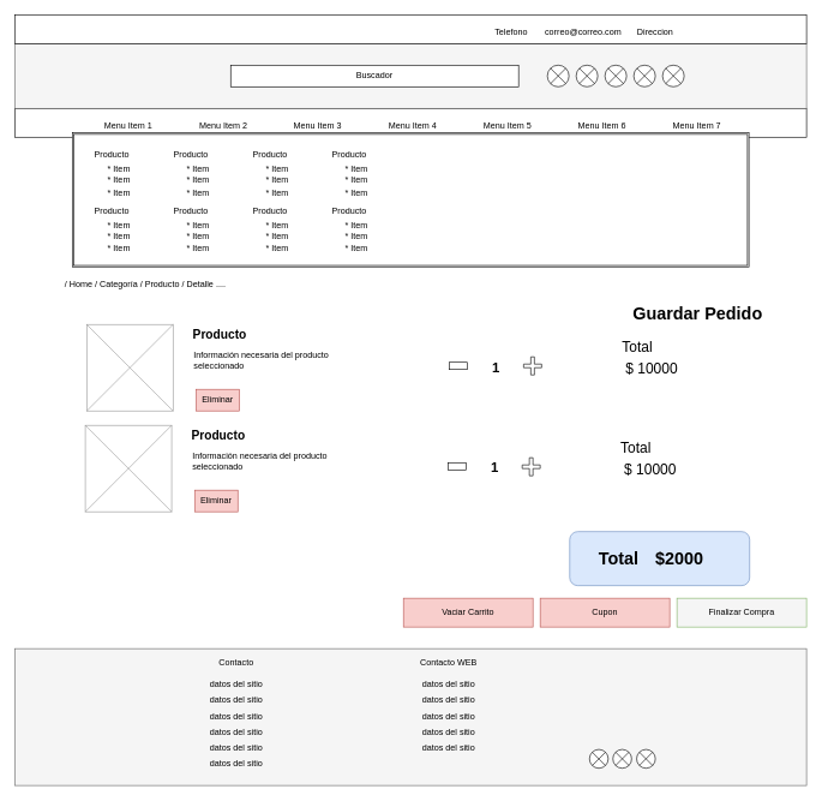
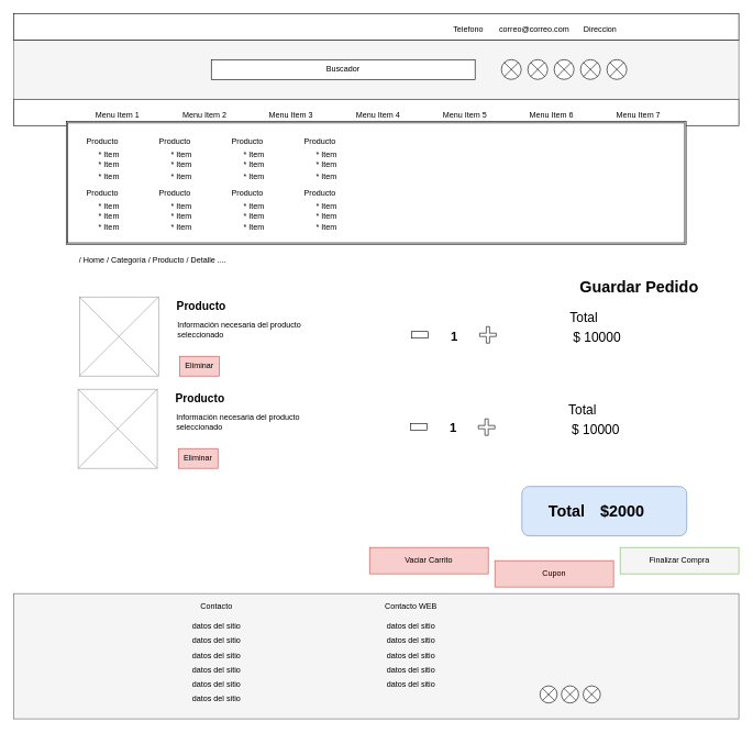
  <mxCell id="0" />
  <mxCell id="1" parent="0" />
  <mxCell id="2" value="" style="rounded=1;whiteSpace=wrap;html=1;fillColor=#dae8fc;strokeColor=#6c8ebf;" vertex="1" parent="1"><mxGeometry x="791" y="737.5" width="250" height="75" as="geometry" /></mxCell>
  <mxCell id="3" value="" style="rounded=0;whiteSpace=wrap;html=1;fillColor=#f5f5f5;fontColor=#333333;strokeColor=#666666;" vertex="1" parent="1"><mxGeometry y="900" width="1100" height="190" as="geometry" x="20" /></mxCell>
  <mxCell id="4" value="" style="rounded=0;whiteSpace=wrap;html=1;" vertex="1" parent="1"><mxGeometry y="150" width="1100" height="40" as="geometry" x="20" /></mxCell>
  <mxCell id="5" value="" style="rounded=0;whiteSpace=wrap;html=1;fillColor=#f5f5f5;fontColor=#333333;strokeColor=#666666;" vertex="1" parent="1"><mxGeometry y="60" width="1100" height="90" as="geometry" x="20" /></mxCell>
  <mxCell id="6" value="" style="rounded=0;whiteSpace=wrap;html=1;" vertex="1" parent="1"><mxGeometry width="1100" height="40" as="geometry" x="20" y="20" /></mxCell>
  <mxCell id="7" value="Buscador" style="whiteSpace=wrap;html=1;rounded=0;" vertex="1" parent="1"><mxGeometry x="320" y="90" width="400" height="30" as="geometry" /></mxCell>
  <mxCell id="8" value="Telefono" style="text;html=1;align=center;verticalAlign=middle;whiteSpace=wrap;rounded=0;" vertex="1" parent="1"><mxGeometry x="680" y="30" width="60" height="30" as="geometry" /></mxCell>
  <mxCell id="9" value="correo@correo.com" style="text;html=1;align=center;verticalAlign=middle;whiteSpace=wrap;rounded=0;" vertex="1" parent="1"><mxGeometry x="780" y="30" width="60" height="30" as="geometry" /></mxCell>
  <mxCell id="10" value="Direccion" style="text;html=1;align=center;verticalAlign=middle;whiteSpace=wrap;rounded=0;" vertex="1" parent="1"><mxGeometry x="880" y="30" width="60" height="30" as="geometry" /></mxCell>
  <mxCell id="11" value="" style="shape=sumEllipse;perimeter=ellipsePerimeter;whiteSpace=wrap;html=1;backgroundOutline=1;" vertex="1" parent="1"><mxGeometry x="760" y="90" width="30" height="30" as="geometry" /></mxCell>
  <mxCell id="12" value="" style="shape=sumEllipse;perimeter=ellipsePerimeter;whiteSpace=wrap;html=1;backgroundOutline=1;" vertex="1" parent="1"><mxGeometry x="800" y="90" width="30" height="30" as="geometry" /></mxCell>
  <mxCell id="13" value="" style="shape=sumEllipse;perimeter=ellipsePerimeter;whiteSpace=wrap;html=1;backgroundOutline=1;" vertex="1" parent="1"><mxGeometry x="840" y="90" width="30" height="30" as="geometry" /></mxCell>
  <mxCell id="14" value="" style="shape=sumEllipse;perimeter=ellipsePerimeter;whiteSpace=wrap;html=1;backgroundOutline=1;" vertex="1" parent="1"><mxGeometry x="880" y="90" width="30" height="30" as="geometry" /></mxCell>
  <mxCell id="15" value="" style="shape=sumEllipse;perimeter=ellipsePerimeter;whiteSpace=wrap;html=1;backgroundOutline=1;" vertex="1" parent="1"><mxGeometry x="920" y="90" width="30" height="30" as="geometry" /></mxCell>
  <mxCell id="16" value="Menu Item 1" style="text;html=1;align=center;verticalAlign=middle;whiteSpace=wrap;rounded=0;" vertex="1" parent="1"><mxGeometry x="133" y="160" width="90" height="30" as="geometry" /></mxCell>
  <mxCell id="17" value="Menu Item 2" style="text;html=1;align=center;verticalAlign=middle;whiteSpace=wrap;rounded=0;" vertex="1" parent="1"><mxGeometry x="265" y="160" width="90" height="30" as="geometry" /></mxCell>
  <mxCell id="18" value="Menu Item 3" style="text;html=1;align=center;verticalAlign=middle;whiteSpace=wrap;rounded=0;" vertex="1" parent="1"><mxGeometry x="396" y="160" width="90" height="30" as="geometry" /></mxCell>
  <mxCell id="19" value="Menu Item 4" style="text;html=1;align=center;verticalAlign=middle;whiteSpace=wrap;rounded=0;" vertex="1" parent="1"><mxGeometry x="528" y="160" width="90" height="30" as="geometry" /></mxCell>
  <mxCell id="20" value="Menu Item 5" style="text;html=1;align=center;verticalAlign=middle;whiteSpace=wrap;rounded=0;" vertex="1" parent="1"><mxGeometry x="660" y="160" width="90" height="30" as="geometry" /></mxCell>
  <mxCell id="21" value="Menu Item 6" style="text;html=1;align=center;verticalAlign=middle;whiteSpace=wrap;rounded=0;" vertex="1" parent="1"><mxGeometry x="791" y="160" width="90" height="30" as="geometry" /></mxCell>
  <mxCell id="22" value="Menu Item 7" style="text;html=1;align=center;verticalAlign=middle;whiteSpace=wrap;rounded=0;" vertex="1" parent="1"><mxGeometry x="923" y="160" width="90" height="30" as="geometry" /></mxCell>
  <mxCell id="23" value="" style="shape=ext;double=1;rounded=0;whiteSpace=wrap;html=1;" vertex="1" parent="1"><mxGeometry x="100" y="184" width="940" height="186" as="geometry" /></mxCell>
  <mxCell id="24" value="" style="group" connectable="0" vertex="1" parent="1"><mxGeometry x="110" y="200" width="100" height="82" as="geometry" /></mxCell>
  <mxCell id="25" value="Producto" style="text;html=1;align=center;verticalAlign=middle;whiteSpace=wrap;rounded=0;" vertex="1" parent="24"><mxGeometry width="90" height="30" as="geometry" /></mxCell>
  <mxCell id="26" value="* Item" style="text;html=1;align=center;verticalAlign=middle;whiteSpace=wrap;rounded=0;" vertex="1" parent="24"><mxGeometry x="10" y="20" width="90" height="30" as="geometry" /></mxCell>
  <mxCell id="27" value="* Item" style="text;html=1;align=center;verticalAlign=middle;whiteSpace=wrap;rounded=0;" vertex="1" parent="24"><mxGeometry x="10" y="35" width="90" height="30" as="geometry" /></mxCell>
  <mxCell id="28" value="* Item" style="text;html=1;align=center;verticalAlign=middle;whiteSpace=wrap;rounded=0;" vertex="1" parent="24"><mxGeometry x="10" y="52" width="90" height="30" as="geometry" /></mxCell>
  <mxCell id="29" value="" style="group" connectable="0" vertex="1" parent="1"><mxGeometry x="110" y="278" width="100" height="82" as="geometry" /></mxCell>
  <mxCell id="30" value="Producto" style="text;html=1;align=center;verticalAlign=middle;whiteSpace=wrap;rounded=0;" vertex="1" parent="29"><mxGeometry width="90" height="30" as="geometry" /></mxCell>
  <mxCell id="31" value="* Item" style="text;html=1;align=center;verticalAlign=middle;whiteSpace=wrap;rounded=0;" vertex="1" parent="29"><mxGeometry x="10" y="20" width="90" height="30" as="geometry" /></mxCell>
  <mxCell id="32" value="* Item" style="text;html=1;align=center;verticalAlign=middle;whiteSpace=wrap;rounded=0;" vertex="1" parent="29"><mxGeometry x="10" y="35" width="90" height="30" as="geometry" /></mxCell>
  <mxCell id="33" value="* Item" style="text;html=1;align=center;verticalAlign=middle;whiteSpace=wrap;rounded=0;" vertex="1" parent="29"><mxGeometry x="10" y="52" width="90" height="30" as="geometry" /></mxCell>
  <mxCell id="34" value="" style="group" connectable="0" vertex="1" parent="1"><mxGeometry x="220" y="200" width="100" height="82" as="geometry" /></mxCell>
  <mxCell id="35" value="Producto" style="text;html=1;align=center;verticalAlign=middle;whiteSpace=wrap;rounded=0;" vertex="1" parent="34"><mxGeometry width="90" height="30" as="geometry" /></mxCell>
  <mxCell id="36" value="* Item" style="text;html=1;align=center;verticalAlign=middle;whiteSpace=wrap;rounded=0;" vertex="1" parent="34"><mxGeometry x="10" y="20" width="90" height="30" as="geometry" /></mxCell>
  <mxCell id="37" value="* Item" style="text;html=1;align=center;verticalAlign=middle;whiteSpace=wrap;rounded=0;" vertex="1" parent="34"><mxGeometry x="10" y="35" width="90" height="30" as="geometry" /></mxCell>
  <mxCell id="38" value="* Item" style="text;html=1;align=center;verticalAlign=middle;whiteSpace=wrap;rounded=0;" vertex="1" parent="34"><mxGeometry x="10" y="52" width="90" height="30" as="geometry" /></mxCell>
  <mxCell id="39" value="" style="group" connectable="0" vertex="1" parent="1"><mxGeometry x="220" y="278" width="100" height="82" as="geometry" /></mxCell>
  <mxCell id="40" value="Producto" style="text;html=1;align=center;verticalAlign=middle;whiteSpace=wrap;rounded=0;" vertex="1" parent="39"><mxGeometry width="90" height="30" as="geometry" /></mxCell>
  <mxCell id="41" value="* Item" style="text;html=1;align=center;verticalAlign=middle;whiteSpace=wrap;rounded=0;" vertex="1" parent="39"><mxGeometry x="10" y="20" width="90" height="30" as="geometry" /></mxCell>
  <mxCell id="42" value="* Item" style="text;html=1;align=center;verticalAlign=middle;whiteSpace=wrap;rounded=0;" vertex="1" parent="39"><mxGeometry x="10" y="35" width="90" height="30" as="geometry" /></mxCell>
  <mxCell id="43" value="* Item" style="text;html=1;align=center;verticalAlign=middle;whiteSpace=wrap;rounded=0;" vertex="1" parent="39"><mxGeometry x="10" y="52" width="90" height="30" as="geometry" /></mxCell>
  <mxCell id="44" value="" style="group" connectable="0" vertex="1" parent="1"><mxGeometry x="330" y="200" width="100" height="82" as="geometry" /></mxCell>
  <mxCell id="45" value="Producto" style="text;html=1;align=center;verticalAlign=middle;whiteSpace=wrap;rounded=0;" vertex="1" parent="44"><mxGeometry width="90" height="30" as="geometry" /></mxCell>
  <mxCell id="46" value="* Item" style="text;html=1;align=center;verticalAlign=middle;whiteSpace=wrap;rounded=0;" vertex="1" parent="44"><mxGeometry x="10" y="20" width="90" height="30" as="geometry" /></mxCell>
  <mxCell id="47" value="* Item" style="text;html=1;align=center;verticalAlign=middle;whiteSpace=wrap;rounded=0;" vertex="1" parent="44"><mxGeometry x="10" y="35" width="90" height="30" as="geometry" /></mxCell>
  <mxCell id="48" value="* Item" style="text;html=1;align=center;verticalAlign=middle;whiteSpace=wrap;rounded=0;" vertex="1" parent="44"><mxGeometry x="10" y="52" width="90" height="30" as="geometry" /></mxCell>
  <mxCell id="49" value="" style="group" connectable="0" vertex="1" parent="1"><mxGeometry x="330" y="278" width="100" height="82" as="geometry" /></mxCell>
  <mxCell id="50" value="Producto" style="text;html=1;align=center;verticalAlign=middle;whiteSpace=wrap;rounded=0;" vertex="1" parent="49"><mxGeometry width="90" height="30" as="geometry" /></mxCell>
  <mxCell id="51" value="* Item" style="text;html=1;align=center;verticalAlign=middle;whiteSpace=wrap;rounded=0;" vertex="1" parent="49"><mxGeometry x="10" y="20" width="90" height="30" as="geometry" /></mxCell>
  <mxCell id="52" value="* Item" style="text;html=1;align=center;verticalAlign=middle;whiteSpace=wrap;rounded=0;" vertex="1" parent="49"><mxGeometry x="10" y="35" width="90" height="30" as="geometry" /></mxCell>
  <mxCell id="53" value="* Item" style="text;html=1;align=center;verticalAlign=middle;whiteSpace=wrap;rounded=0;" vertex="1" parent="49"><mxGeometry x="10" y="52" width="90" height="30" as="geometry" /></mxCell>
  <mxCell id="54" value="" style="group" connectable="0" vertex="1" parent="1"><mxGeometry x="440" y="200" width="100" height="82" as="geometry" /></mxCell>
  <mxCell id="55" value="Producto" style="text;html=1;align=center;verticalAlign=middle;whiteSpace=wrap;rounded=0;" vertex="1" parent="54"><mxGeometry width="90" height="30" as="geometry" /></mxCell>
  <mxCell id="56" value="* Item" style="text;html=1;align=center;verticalAlign=middle;whiteSpace=wrap;rounded=0;" vertex="1" parent="54"><mxGeometry x="10" y="20" width="90" height="30" as="geometry" /></mxCell>
  <mxCell id="57" value="* Item" style="text;html=1;align=center;verticalAlign=middle;whiteSpace=wrap;rounded=0;" vertex="1" parent="54"><mxGeometry x="10" y="35" width="90" height="30" as="geometry" /></mxCell>
  <mxCell id="58" value="* Item" style="text;html=1;align=center;verticalAlign=middle;whiteSpace=wrap;rounded=0;" vertex="1" parent="54"><mxGeometry x="10" y="52" width="90" height="30" as="geometry" /></mxCell>
  <mxCell id="59" value="" style="group" connectable="0" vertex="1" parent="1"><mxGeometry x="440" y="278" width="100" height="82" as="geometry" /></mxCell>
  <mxCell id="60" value="Producto" style="text;html=1;align=center;verticalAlign=middle;whiteSpace=wrap;rounded=0;" vertex="1" parent="59"><mxGeometry width="90" height="30" as="geometry" /></mxCell>
  <mxCell id="61" value="* Item" style="text;html=1;align=center;verticalAlign=middle;whiteSpace=wrap;rounded=0;" vertex="1" parent="59"><mxGeometry x="10" y="20" width="90" height="30" as="geometry" /></mxCell>
  <mxCell id="62" value="* Item" style="text;html=1;align=center;verticalAlign=middle;whiteSpace=wrap;rounded=0;" vertex="1" parent="59"><mxGeometry x="10" y="35" width="90" height="30" as="geometry" /></mxCell>
  <mxCell id="63" value="* Item" style="text;html=1;align=center;verticalAlign=middle;whiteSpace=wrap;rounded=0;" vertex="1" parent="59"><mxGeometry x="10" y="52" width="90" height="30" as="geometry" /></mxCell>
  <mxCell id="64" value="Contacto" style="text;html=1;align=center;verticalAlign=middle;whiteSpace=wrap;rounded=0;" vertex="1" parent="1"><mxGeometry x="272.5" y="905" width="110" height="30" as="geometry" /></mxCell>
  <mxCell id="65" value="datos del sitio" style="text;html=1;align=center;verticalAlign=middle;whiteSpace=wrap;rounded=0;" vertex="1" parent="1"><mxGeometry x="272.5" y="935" width="110" height="30" as="geometry" /></mxCell>
  <mxCell id="66" value="datos del sitio" style="text;html=1;align=center;verticalAlign=middle;whiteSpace=wrap;rounded=0;" vertex="1" parent="1"><mxGeometry x="272.5" y="957" width="110" height="30" as="geometry" /></mxCell>
  <mxCell id="67" value="datos del sitio" style="text;html=1;align=center;verticalAlign=middle;whiteSpace=wrap;rounded=0;" vertex="1" parent="1"><mxGeometry x="272.5" y="979" width="110" height="30" as="geometry" /></mxCell>
  <mxCell id="68" value="datos del sitio" style="text;html=1;align=center;verticalAlign=middle;whiteSpace=wrap;rounded=0;" vertex="1" parent="1"><mxGeometry x="272.5" y="1001" width="110" height="30" as="geometry" /></mxCell>
  <mxCell id="69" value="datos del sitio" style="text;html=1;align=center;verticalAlign=middle;whiteSpace=wrap;rounded=0;" vertex="1" parent="1"><mxGeometry x="272.5" y="1023" width="110" height="30" as="geometry" /></mxCell>
  <mxCell id="70" value="datos del sitio" style="text;html=1;align=center;verticalAlign=middle;whiteSpace=wrap;rounded=0;" vertex="1" parent="1"><mxGeometry x="272.5" y="1045" width="110" height="30" as="geometry" /></mxCell>
  <mxCell id="71" value="datos del sitio" style="text;html=1;align=center;verticalAlign=middle;whiteSpace=wrap;rounded=0;" vertex="1" parent="1"><mxGeometry x="567.5" y="935" width="110" height="30" as="geometry" /></mxCell>
  <mxCell id="72" value="datos del sitio" style="text;html=1;align=center;verticalAlign=middle;whiteSpace=wrap;rounded=0;" vertex="1" parent="1"><mxGeometry x="567.5" y="957" width="110" height="30" as="geometry" /></mxCell>
  <mxCell id="73" value="datos del sitio" style="text;html=1;align=center;verticalAlign=middle;whiteSpace=wrap;rounded=0;" vertex="1" parent="1"><mxGeometry x="567.5" y="979" width="110" height="30" as="geometry" /></mxCell>
  <mxCell id="74" value="datos del sitio" style="text;html=1;align=center;verticalAlign=middle;whiteSpace=wrap;rounded=0;" vertex="1" parent="1"><mxGeometry x="567.5" y="1001" width="110" height="30" as="geometry" /></mxCell>
  <mxCell id="75" value="datos del sitio" style="text;html=1;align=center;verticalAlign=middle;whiteSpace=wrap;rounded=0;" vertex="1" parent="1"><mxGeometry x="567.5" y="1023" width="110" height="30" as="geometry" /></mxCell>
  <mxCell id="76" value="Contacto WEB" style="text;html=1;align=center;verticalAlign=middle;whiteSpace=wrap;rounded=0;" vertex="1" parent="1"><mxGeometry x="567.5" y="905" width="110" height="30" as="geometry" /></mxCell>
  <mxCell id="77" value="" style="shape=sumEllipse;perimeter=ellipsePerimeter;whiteSpace=wrap;html=1;backgroundOutline=1;" vertex="1" parent="1"><mxGeometry x="884" y="1040" width="26" height="26" as="geometry" /></mxCell>
  <mxCell id="78" value="" style="shape=sumEllipse;perimeter=ellipsePerimeter;whiteSpace=wrap;html=1;backgroundOutline=1;" vertex="1" parent="1"><mxGeometry x="818.5" y="1040" width="26" height="26" as="geometry" /></mxCell>
  <mxCell id="79" value="" style="shape=sumEllipse;perimeter=ellipsePerimeter;whiteSpace=wrap;html=1;backgroundOutline=1;" vertex="1" parent="1"><mxGeometry x="851" y="1040" width="26" height="26" as="geometry" /></mxCell>
- <mxCell id="80" value="/ Home / Categoría / Producto / Detalle ...." style="text;html=1;align=center;verticalAlign=middle;whiteSpace=wrap;rounded=0;" vertex="1" parent="1"><mxGeometry x="69" y="380" width="265" height="30" as="geometry" /></mxCell>
+ <mxCell id="80" value="/ Home / Categoría / Producto / Detalle ...." style="text;html=1;align=center;verticalAlign=middle;whiteSpace=wrap;rounded=0;" vertex="1" parent="1"><mxGeometry x="99" y="380" width="265" height="30" as="geometry" /></mxCell>
  <mxCell id="81" value="Guardar Pedido" style="text;html=1;align=right;verticalAlign=middle;whiteSpace=wrap;rounded=0;fontStyle=1;fontSize=24;" vertex="1" parent="1"><mxGeometry x="850" y="420" width="211" height="30" as="geometry" /></mxCell>
  <mxCell id="82" value="" style="group" connectable="0" vertex="1" parent="1"><mxGeometry x="120" y="450" width="837" height="120" as="geometry" /></mxCell>
  <mxCell id="83" value="Total" style="text;html=1;align=left;verticalAlign=middle;whiteSpace=wrap;rounded=0;fontSize=20;" vertex="1" parent="82"><mxGeometry x="742" y="15" width="90" height="30" as="geometry" /></mxCell>
  <mxCell id="84" value="&lt;div&gt;$ 10000&lt;/div&gt;" style="text;html=1;align=left;verticalAlign=middle;whiteSpace=wrap;rounded=0;fontSize=20;" vertex="1" parent="82"><mxGeometry x="747" y="45" width="90" height="30" as="geometry" /></mxCell>
  <mxCell id="85" value="" style="verticalLabelPosition=bottom;shadow=0;dashed=0;align=center;html=1;verticalAlign=top;strokeWidth=1;shape=mxgraph.mockup.graphics.simpleIcon;strokeColor=#999999;" vertex="1" parent="82"><mxGeometry width="120" height="120" as="geometry" /></mxCell>
  <mxCell id="86" value="Producto" style="text;html=1;align=center;verticalAlign=middle;whiteSpace=wrap;rounded=0;fontStyle=1;fontSize=17;" vertex="1" parent="82"><mxGeometry x="154.5" width="60" height="30" as="geometry" /></mxCell>
  <mxCell id="87" value="Eliminar" style="text;html=1;align=center;verticalAlign=middle;whiteSpace=wrap;rounded=0;fillColor=#f8cecc;strokeColor=#b85450;" vertex="1" parent="82"><mxGeometry x="152" y="90" width="60" height="30" as="geometry" /></mxCell>
  <mxCell id="88" value="Información necesaria del producto seleccionado" style="text;html=1;align=left;verticalAlign=middle;whiteSpace=wrap;rounded=0;" vertex="1" parent="82"><mxGeometry x="147" y="35" width="227.5" height="30" as="geometry" /></mxCell>
  <mxCell id="89" value="" style="group" connectable="0" vertex="1" parent="82"><mxGeometry x="504" y="45" width="128" height="30" as="geometry" /></mxCell>
  <mxCell id="90" value="" style="rounded=0;whiteSpace=wrap;html=1;fontSize=11;" vertex="1" parent="89"><mxGeometry y="7.5" width="25" height="10" as="geometry" /></mxCell>
  <mxCell id="91" value="" style="shape=cross;whiteSpace=wrap;html=1;fontSize=11;" vertex="1" parent="89"><mxGeometry x="103" width="25" height="25" as="geometry" /></mxCell>
  <mxCell id="92" value="1" style="text;html=1;align=center;verticalAlign=middle;whiteSpace=wrap;rounded=0;fontStyle=1;fontSize=19;" vertex="1" parent="89"><mxGeometry x="35" width="60" height="30" as="geometry" /></mxCell>
  <mxCell id="93" value="" style="group" connectable="0" vertex="1" parent="1"><mxGeometry x="118" y="590" width="837" height="120" as="geometry" /></mxCell>
  <mxCell id="94" value="Total" style="text;html=1;align=left;verticalAlign=middle;whiteSpace=wrap;rounded=0;fontSize=20;" vertex="1" parent="93"><mxGeometry x="742" y="15" width="90" height="30" as="geometry" /></mxCell>
  <mxCell id="95" value="&lt;div&gt;$ 10000&lt;/div&gt;" style="text;html=1;align=left;verticalAlign=middle;whiteSpace=wrap;rounded=0;fontSize=20;" vertex="1" parent="93"><mxGeometry x="747" y="45" width="90" height="30" as="geometry" /></mxCell>
  <mxCell id="96" value="" style="verticalLabelPosition=bottom;shadow=0;dashed=0;align=center;html=1;verticalAlign=top;strokeWidth=1;shape=mxgraph.mockup.graphics.simpleIcon;strokeColor=#999999;" vertex="1" parent="93"><mxGeometry width="120" height="120" as="geometry" /></mxCell>
  <mxCell id="97" value="Producto" style="text;html=1;align=center;verticalAlign=middle;whiteSpace=wrap;rounded=0;fontStyle=1;fontSize=17;" vertex="1" parent="93"><mxGeometry x="154.5" width="60" height="30" as="geometry" /></mxCell>
  <mxCell id="98" value="Eliminar" style="text;html=1;align=center;verticalAlign=middle;whiteSpace=wrap;rounded=0;fillColor=#f8cecc;strokeColor=#b85450;" vertex="1" parent="93"><mxGeometry x="152" y="90" width="60" height="30" as="geometry" /></mxCell>
  <mxCell id="99" value="Información necesaria del producto seleccionado" style="text;html=1;align=left;verticalAlign=middle;whiteSpace=wrap;rounded=0;" vertex="1" parent="93"><mxGeometry x="147" y="35" width="227.5" height="30" as="geometry" /></mxCell>
  <mxCell id="100" value="" style="group" connectable="0" vertex="1" parent="93"><mxGeometry x="504" y="45" width="128" height="30" as="geometry" /></mxCell>
  <mxCell id="101" value="" style="rounded=0;whiteSpace=wrap;html=1;fontSize=11;" vertex="1" parent="100"><mxGeometry y="7.5" width="25" height="10" as="geometry" /></mxCell>
  <mxCell id="102" value="" style="shape=cross;whiteSpace=wrap;html=1;fontSize=11;" vertex="1" parent="100"><mxGeometry x="103" width="25" height="25" as="geometry" /></mxCell>
  <mxCell id="103" value="1" style="text;html=1;align=center;verticalAlign=middle;whiteSpace=wrap;rounded=0;fontStyle=1;fontSize=19;" vertex="1" parent="100"><mxGeometry x="35" width="60" height="30" as="geometry" /></mxCell>
  <mxCell id="104" value="Total" style="text;html=1;align=right;verticalAlign=middle;whiteSpace=wrap;rounded=0;fontStyle=1;fontSize=24;" vertex="1" parent="1"><mxGeometry x="820" y="760" width="68.5" height="30" as="geometry" /></mxCell>
  <mxCell id="105" value="$2000" style="text;html=1;align=right;verticalAlign=middle;whiteSpace=wrap;rounded=0;fontStyle=1;fontSize=24;" vertex="1" parent="1"><mxGeometry x="910" y="760" width="68.5" height="30" as="geometry" /></mxCell>
  <mxCell id="106" value="Vaciar Carrito" style="rounded=0;whiteSpace=wrap;html=1;fillColor=#f8cecc;strokeColor=#b85450;" vertex="1" parent="1"><mxGeometry x="560" y="830" width="180" height="40" as="geometry" /></mxCell>
- <mxCell id="107" value="Cupon" style="rounded=0;whiteSpace=wrap;html=1;fillColor=#f8cecc;strokeColor=#b85450;" vertex="1" parent="1"><mxGeometry x="750" y="830" width="180" height="40" as="geometry" /></mxCell>
+ <mxCell id="107" value="Cupon" style="rounded=0;whiteSpace=wrap;html=1;fillColor=#f8cecc;strokeColor=#b85450;" vertex="1" parent="1"><mxGeometry x="750" y="850" width="180" height="40" as="geometry" /></mxCell>
  <mxCell id="108" value="Finalizar Compra" style="rounded=0;whiteSpace=wrap;html=1;fillColor=#f5f5f5;strokeColor=#82b366;" vertex="1" parent="1"><mxGeometry x="940" y="830" width="180" height="40" as="geometry" /></mxCell>
